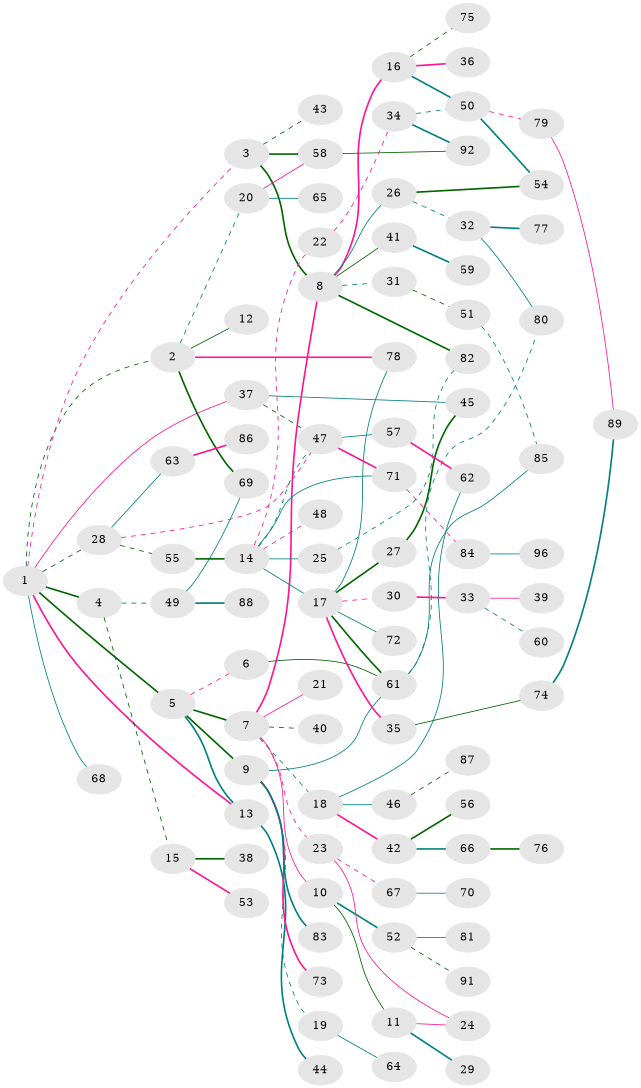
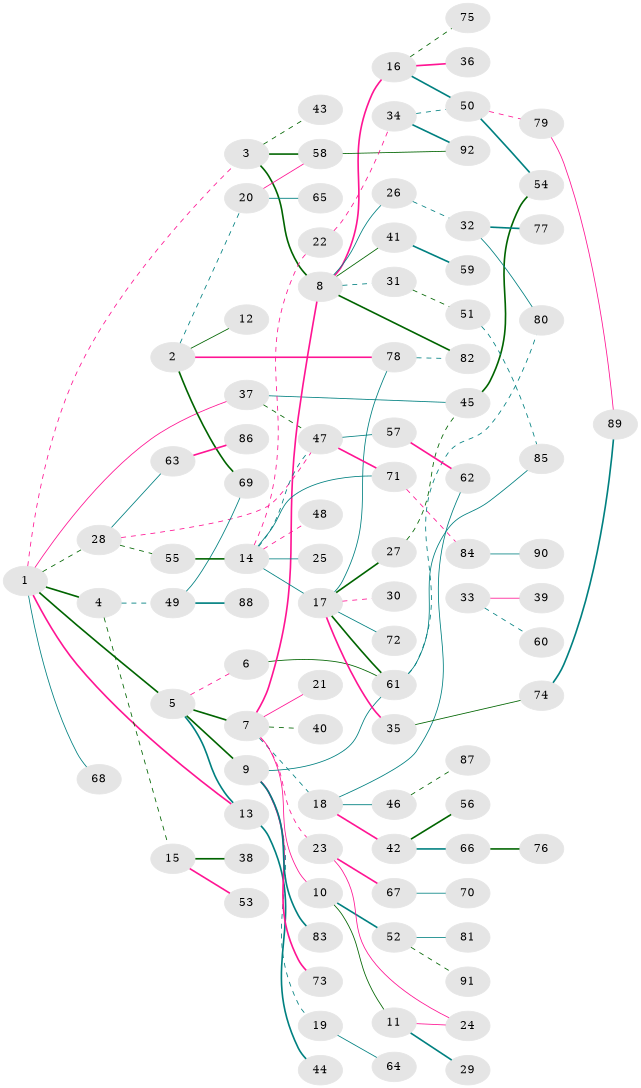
  graph {
    rankdir=LR
    node [color=gray90 style=filled]
    edge [color=teal style=bold]
    1
    2
    3
    4
    5
    13
    28
    37
    68
    12
    20
    69
    78
    8
    43
    58
    15
    49
    6
    7
    9
    44
    14
    17
    22
    25
    47
    48
    71
    55
    63
    45
    65
    16
    26
    31
    41
    82
    92
    38
    53
    88
    61
    10
    18
    21
    23
    40
    19
    73
    83
    80
    85
    11
    52
    42
    46
    62
    24
    67
    36
    50
    75
    32
    51
    59
    64
    29
    81
    91
    27
    30
    35
    72
    34
    57
    84
    54
    79
    33
    74
    56
    66
    87
    70
    77
    86
    39
    60
    89
    76
-   90 [label=96]
-   1 -- 2 [color=darkgreen style=dashed]
+   90
    1 -- 3 [color=deeppink style=dashed]
    1 -- 4 [color=darkgreen]
    1 -- 5 [color=darkgreen]
    1 -- 13 [color=deeppink]
    1 -- 28 [color=darkgreen style=dashed]
    1 -- 37 [color=deeppink style=solid]
    1 -- 68 [style=solid]
    2 -- 12 [color=darkgreen style=solid]
    2 -- 20 [style=dashed]
    2 -- 69 [color=darkgreen]
    2 -- 78 [color=deeppink]
    3 -- 8 [color=darkgreen]
    3 -- 43 [color=darkgreen style=dashed]
    3 -- 58 [color=darkgreen]
    4 -- 15 [color=darkgreen style=dashed]
    4 -- 49 [style=dashed]
    5 -- 13
    5 -- 6 [color=deeppink style=dashed]
    5 -- 7 [color=darkgreen]
    5 -- 9 [color=darkgreen]
    13 -- 44
    28 -- 47 [color=deeppink style=dashed]
    28 -- 55 [color=darkgreen style=dashed]
    28 -- 63 [style=solid]
    37 -- 47 [color=darkgreen style=dashed]
    37 -- 45 [style=solid]
    20 -- 58 [color=deeppink style=solid]
    20 -- 65 [style=solid]
    8 -- 16 [color=deeppink]
    8 -- 26 [style=solid]
    8 -- 31 [style=dashed]
    8 -- 41 [color=darkgreen style=solid]
    8 -- 82 [color=darkgreen]
    58 -- 92 [color=darkgreen style=solid]
    15 -- 38 [color=darkgreen]
    15 -- 53 [color=deeppink]
    49 -- 69 [style=solid]
    49 -- 88
    6 -- 61 [color=darkgreen style=solid]
    7 -- 8 [color=deeppink]
    7 -- 10 [color=deeppink style=solid]
    7 -- 18 [style=dashed]
    7 -- 21 [color=deeppink style=solid]
    7 -- 23 [color=deeppink style=dashed]
    7 -- 40 [color=darkgreen style=dashed]
    9 -- 61 [style=solid]
    9 -- 19 [style=dashed]
    9 -- 73 [color=deeppink]
    9 -- 83
    14 -- 17 [style=solid]
    14 -- 22 [color=deeppink style=dashed]
    14 -- 25 [style=solid]
    14 -- 47 [style=dashed]
    14 -- 48 [color=deeppink style=dashed]
    14 -- 71 [style=solid]
    17 -- 78 [style=solid]
    17 -- 61 [color=darkgreen]
    17 -- 27 [color=darkgreen]
    17 -- 30 [color=deeppink style=dashed]
    17 -- 35 [color=deeppink]
    17 -- 72 [style=solid]
    22 -- 34 [color=deeppink style=dashed]
-   25 -- 82 [style=dashed]
+   78 -- 82 [style=dashed]
    47 -- 71 [color=deeppink]
    47 -- 57 [style=solid]
    71 -- 84 [color=deeppink style=dashed]
    55 -- 14 [color=darkgreen]
    63 -- 86 [color=deeppink]
-   26 -- 54 [color=darkgreen]
+   45 -- 54 [color=darkgreen]
    16 -- 36 [color=deeppink]
    16 -- 50
    16 -- 75 [color=darkgreen style=dashed]
    26 -- 32 [style=dashed]
    31 -- 51 [color=darkgreen style=dashed]
    41 -- 59
    61 -- 80 [style=dashed]
    61 -- 85 [style=solid]
    10 -- 11 [color=darkgreen style=solid]
    10 -- 52
    18 -- 42 [color=deeppink]
    18 -- 46 [style=solid]
    18 -- 62 [style=solid]
    23 -- 24 [color=deeppink style=solid]
-   23 -- 67 [color=deeppink style=dashed]
+   23 -- 67 [color=deeppink]
    19 -- 64 [style=solid]
    11 -- 24 [color=deeppink style=solid]
    11 -- 29
    52 -- 81 [style=solid]
    52 -- 91 [color=darkgreen style=dashed]
    42 -- 56 [color=darkgreen]
    42 -- 66
    46 -- 87 [color=darkgreen style=dashed]
    67 -- 70 [style=solid]
    50 -- 54
    50 -- 79 [color=deeppink style=dashed]
    32 -- 80 [style=solid]
    32 -- 77
    51 -- 85 [style=dashed]
-   27 -- 45 [color=darkgreen]
-   30 -- 33 [color=deeppink]
+   27 -- 45 [color=darkgreen style=dashed]
    35 -- 74 [color=darkgreen style=solid]
    34 -- 92
    34 -- 50 [style=dashed]
    57 -- 62 [color=deeppink]
    84 -- 90 [style=solid]
    79 -- 89 [color=deeppink style=solid]
    33 -- 39 [color=deeppink style=solid]
    33 -- 60 [style=dashed]
    74 -- 89
    66 -- 76 [color=darkgreen]
  }
